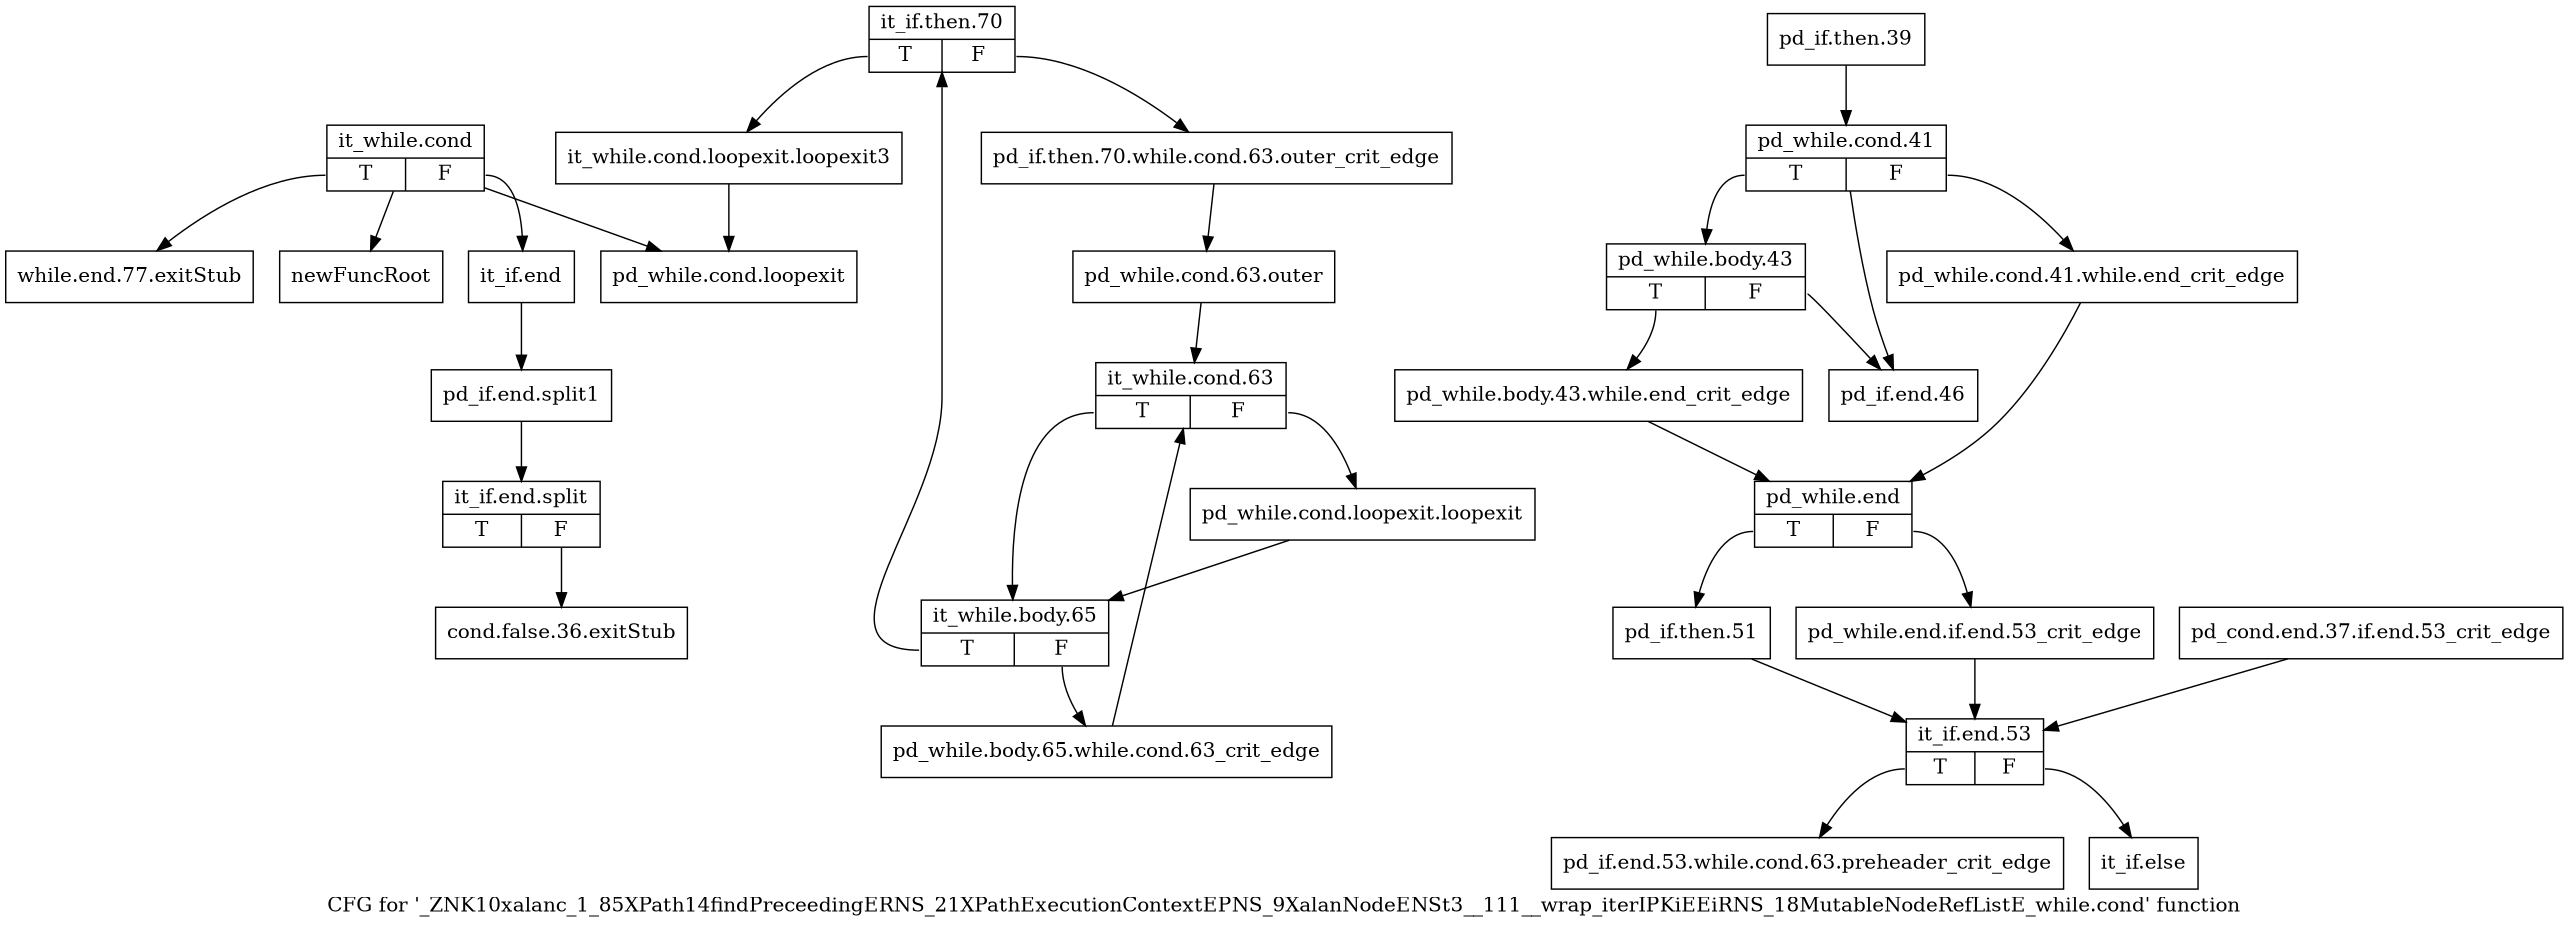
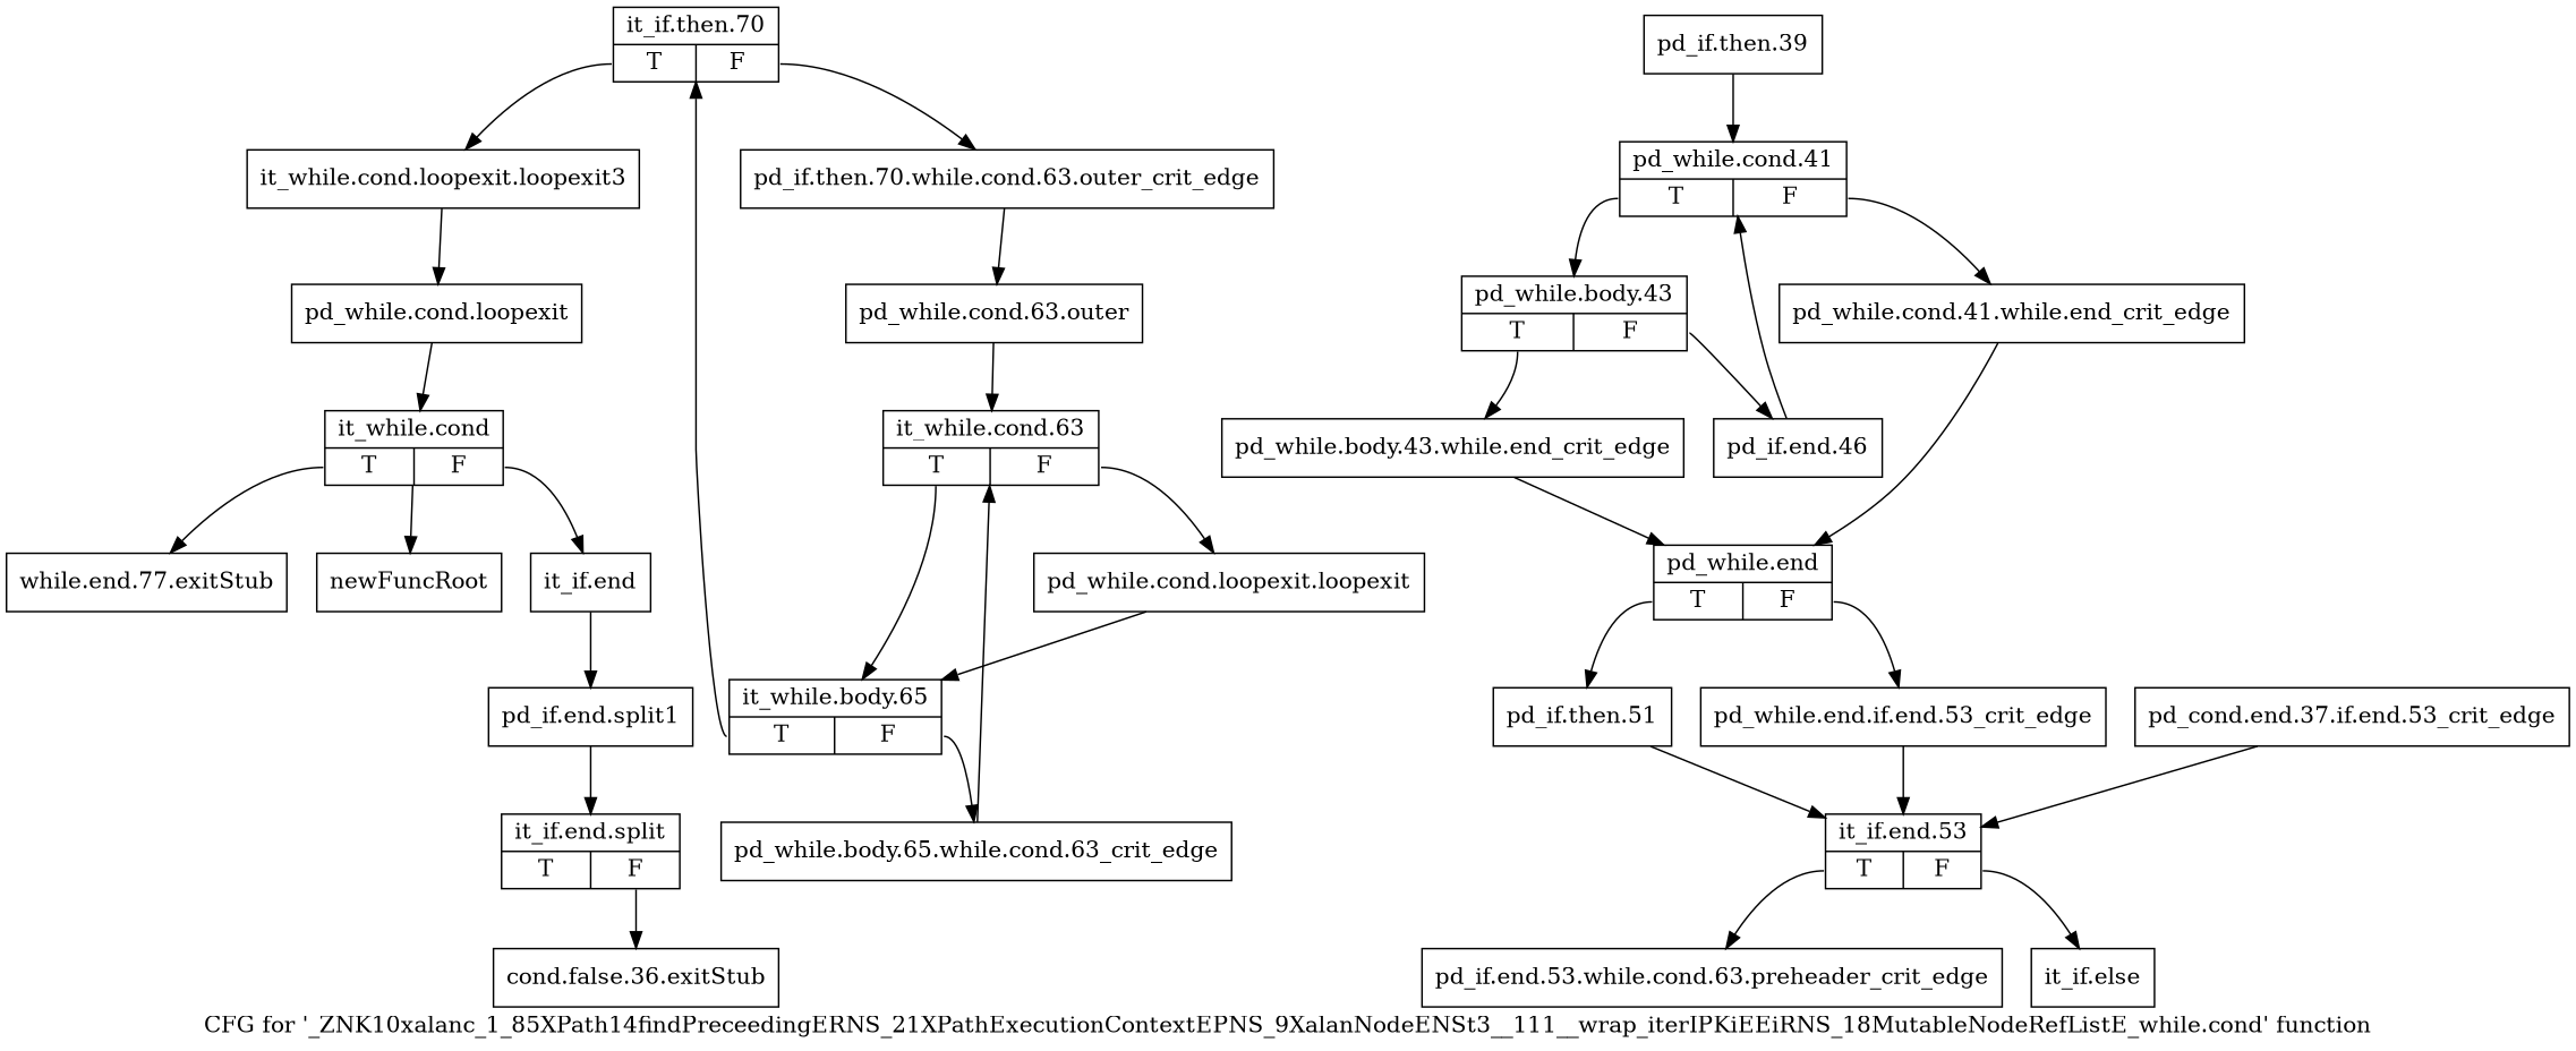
  digraph {
    label="CFG for '_ZNK10xalanc_1_85XPath14findPreceedingERNS_21XPathExecutionContextEPNS_9XalanNodeENSt3__111__wrap_iterIPKiEEiRNS_18MutableNodeRefListE_while.cond' function"
    node [shape=record]
    n1 [label="{newFuncRoot}"]
    n2 [label="{it_while.cond|{<s0>T|<s1>F}}"]
    n3 [label="{while.end.77.exitStub}"]
    n4 [label="{it_if.end}"]
    n5 [label="{pd_if.end.split1}"]
    n6 [label="{cond.false.36.exitStub}"]
    n7 [label="{it_if.end.split|{<s0>T|<s1>F}}"]
    n8 [label="{pd_if.then.39}"]
    n9 [label="{pd_while.cond.41|{<s0>T|<s1>F}}"]
    n10 [label="{pd_cond.end.37.if.end.53_crit_edge}"]
    n11 [label="{it_if.end.53|{<s0>T|<s1>F}}"]
    n12 [label="{pd_while.body.43|{<s0>T|<s1>F}}"]
    n13 [label="{pd_while.cond.41.while.end_crit_edge}"]
    n14 [label="{pd_if.end.53.while.cond.63.preheader_crit_edge}"]
    n15 [label="{it_if.else}"]
    n16 [label="{pd_while.body.43.while.end_crit_edge}"]
    n17 [label="{pd_if.end.46}"]
    n18 [label="{pd_while.end|{<s0>T|<s1>F}}"]
    n19 [label="{pd_if.then.51}"]
    n20 [label="{pd_while.end.if.end.53_crit_edge}"]
    n21 [label="{pd_while.cond.63.outer}"]
    n22 [label="{it_while.cond.63|{<s0>T|<s1>F}}"]
    n23 [label="{it_while.body.65|{<s0>T|<s1>F}}"]
    n24 [label="{pd_while.cond.loopexit.loopexit}"]
    n25 [label="{it_if.then.70|{<s0>T|<s1>F}}"]
    n26 [label="{pd_while.body.65.while.cond.63_crit_edge}"]
    n27 [label="{it_while.cond.loopexit.loopexit3}"]
    n28 [label="{pd_if.then.70.while.cond.63.outer_crit_edge}"]
    n29 [label="{pd_while.cond.loopexit}"]
    n2 -> n1
    n2 -> n3 [tailport=s0]
    n2 -> n4 [tailport=s1]
    n4 -> n5
    n5 -> n7
    n7 -> n6 [tailport=s1]
    n8 -> n9
    n9 -> n12 [tailport=s0]
    n9 -> n13 [tailport=s1]
    n10 -> n11
    n11 -> n14 [tailport=s0]
    n11 -> n15 [tailport=s1]
    n12 -> n16 [tailport=s0]
    n12 -> n17 [tailport=s1]
    n13 -> n18
    n16 -> n18
-   n9 -> n17
+   n17 -> n9
    n18 -> n19 [tailport=s0]
    n18 -> n20 [tailport=s1]
    n19 -> n11
    n20 -> n11
    n21 -> n22
    n22 -> n23 [tailport=s0]
    n22 -> n24 [tailport=s1]
    n23 -> n25 [tailport=s0]
    n23 -> n26 [tailport=s1]
    n24 -> n23
    n25 -> n27 [tailport=s0]
    n25 -> n28 [tailport=s1]
    n26 -> n22
    n27 -> n29
    n28 -> n21
-   n2 -> n29
+   n29 -> n2
  }
